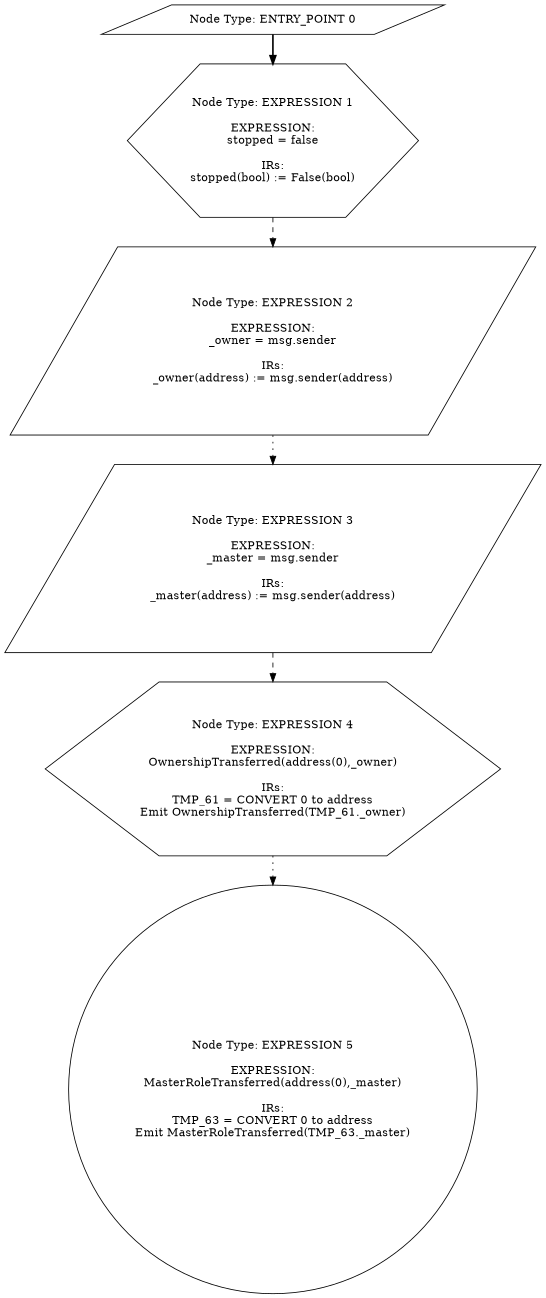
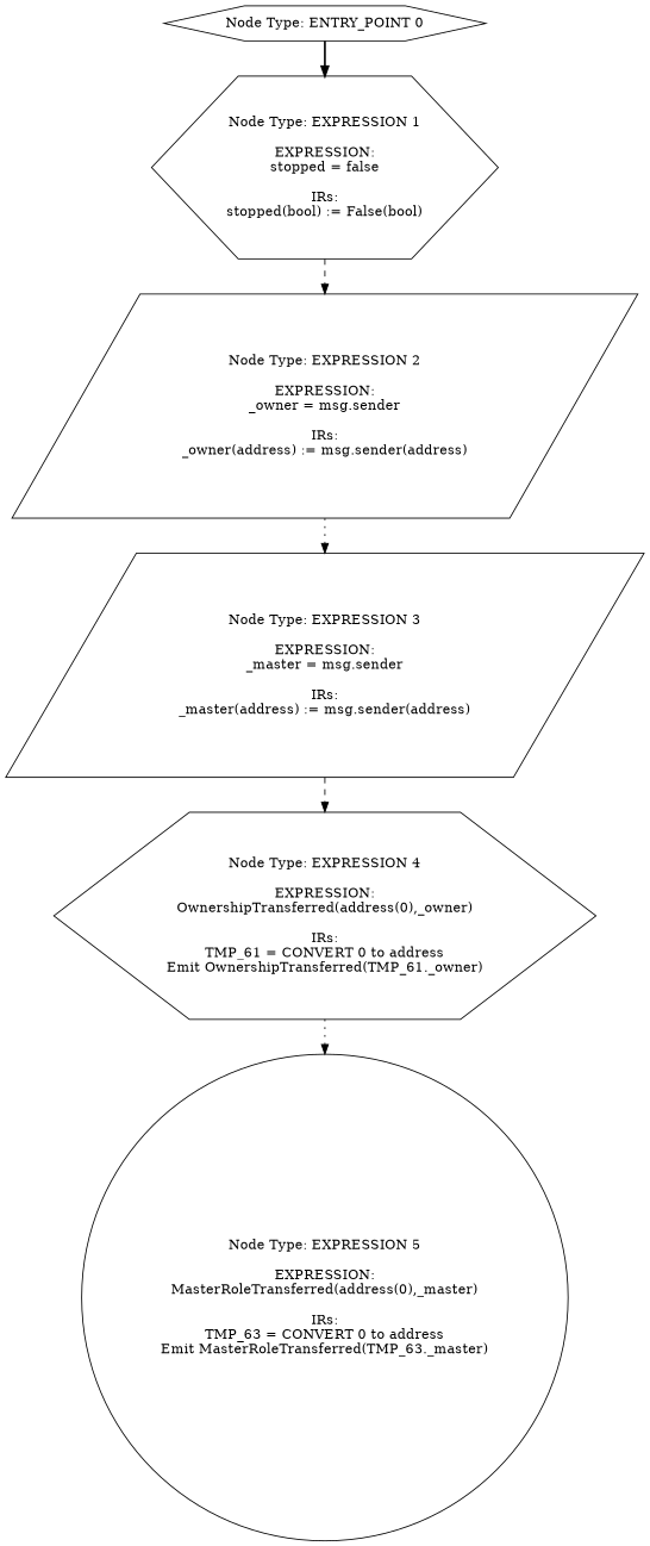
  digraph {
    node [shape=hexagon]
    edge [style=dashed]
-   n1 [label="Node Type: ENTRY_POINT 0\n" shape=parallelogram]
+   n1 [label="Node Type: ENTRY_POINT 0\n"]
    n2 [label="Node Type: EXPRESSION 1\n\nEXPRESSION:\nstopped = false\n\nIRs:\nstopped(bool) := False(bool)"]
    n3 [label="Node Type: EXPRESSION 2\n\nEXPRESSION:\n_owner = msg.sender\n\nIRs:\n_owner(address) := msg.sender(address)" shape=parallelogram]
    n4 [label="Node Type: EXPRESSION 3\n\nEXPRESSION:\n_master = msg.sender\n\nIRs:\n_master(address) := msg.sender(address)" shape=parallelogram]
    n5 [label="Node Type: EXPRESSION 4\n\nEXPRESSION:\nOwnershipTransferred(address(0),_owner)\n\nIRs:\nTMP_61 = CONVERT 0 to address\nEmit OwnershipTransferred(TMP_61._owner)"]
    n6 [label="Node Type: EXPRESSION 5\n\nEXPRESSION:\nMasterRoleTransferred(address(0),_master)\n\nIRs:\nTMP_63 = CONVERT 0 to address\nEmit MasterRoleTransferred(TMP_63._master)" shape=circle]
    n1 -> n2 [style=bold]
    n2 -> n3
    n3 -> n4 [style=dotted]
    n4 -> n5
    n5 -> n6 [style=dotted]
  }
